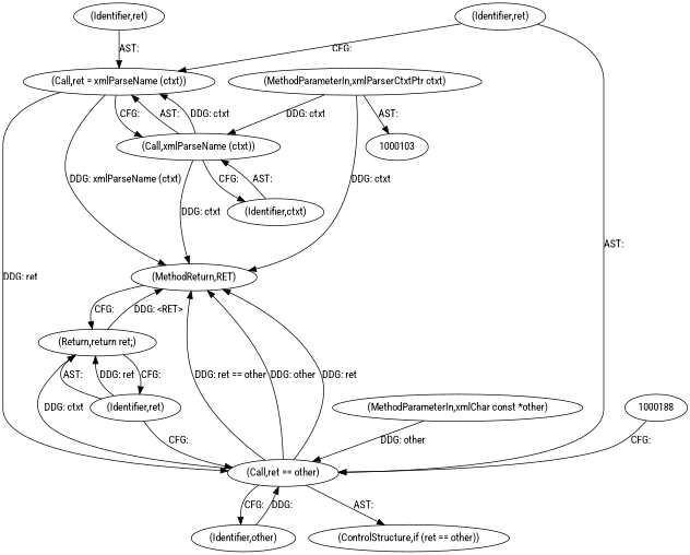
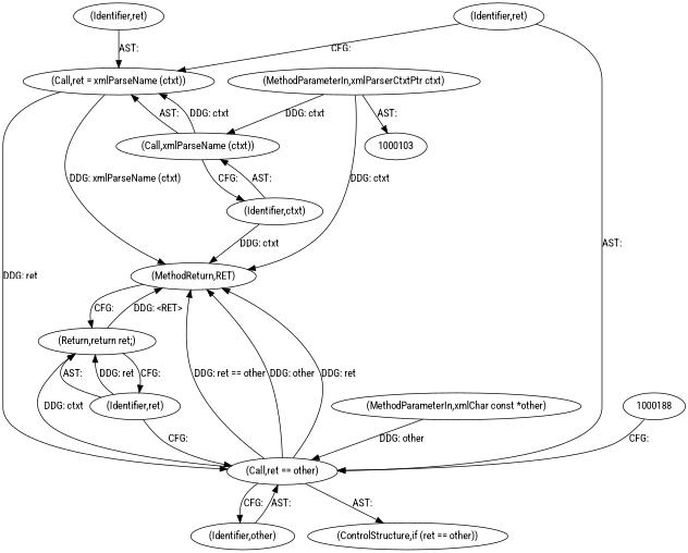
  digraph {
    fontname="Roboto Condensed"
    node [fontname="Roboto Condensed"]
    edge [fontname="Roboto Condensed"]
    n1 [label="(Call,ret = xmlParseName (ctxt))"]
    n2 [label="(Call,xmlParseName (ctxt))"]
    n3 [label="(Call,ret == other)"]
    n4 [label="(MethodReturn,RET)"]
    n5 [label="(Identifier,ctxt)"]
    n6 [label="(Return,return ret;)"]
    n7 [label="(Identifier,other)"]
    n8 [label="(ControlStructure,if (ret == other))"]
    n9 [label="(MethodParameterIn,xmlParserCtxtPtr ctxt)"]
    1000103
    n11 [label="(Identifier,ret)"]
    n12 [label="(MethodParameterIn,xmlChar const *other)"]
    n13 [label="(Identifier,ret)"]
    n14 [label="(Identifier,ret)"]
    1000188
-   n1 -> n2 [label="CFG: "]
    n1 -> n3 [label="DDG: ret"]
    n1 -> n4 [label="DDG: xmlParseName (ctxt)"]
    n2 -> n1 [label="AST: "]
    n2 -> n1 [label="DDG: ctxt"]
-   n2 -> n4 [label="DDG: ctxt"]
+   n5 -> n4 [label="DDG: ctxt"]
    n2 -> n5 [label="CFG: "]
    n3 -> n4 [label="DDG: ret == other"]
    n3 -> n4 [label="DDG: other"]
    n3 -> n4 [label="DDG: ret"]
    n3 -> n6 [label="DDG: ctxt"]
    n3 -> n7 [label="CFG: "]
    n3 -> n8 [label="AST: "]
    n4 -> n6 [label="CFG: "]
    n5 -> n2 [label="AST: "]
    n6 -> n4 [label="DDG: <RET>"]
    n6 -> n11 [label="CFG: "]
-   n7 -> n3 [label="DDG: "]
+   n7 -> n3 [label="AST: "]
    n9 -> n2 [label="DDG: ctxt"]
    n9 -> n4 [label="DDG: ctxt"]
    n9 -> 1000103 [label="AST: "]
    n11 -> n3 [label="CFG: "]
    n11 -> n6 [label="AST: "]
    n11 -> n6 [label="DDG: ret"]
    n12 -> n3 [label="DDG: other"]
    n13 -> n1 [label="CFG: "]
    n13 -> n3 [label="AST: "]
    n14 -> n1 [label="AST: "]
    1000188 -> n3 [label="CFG: "]
  }
